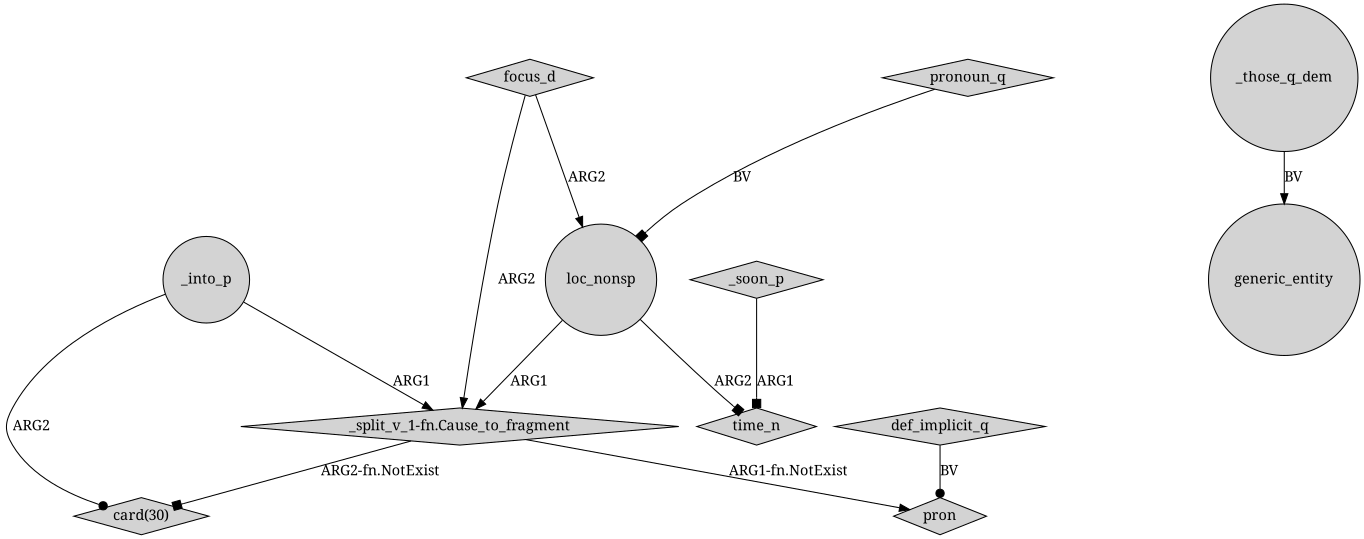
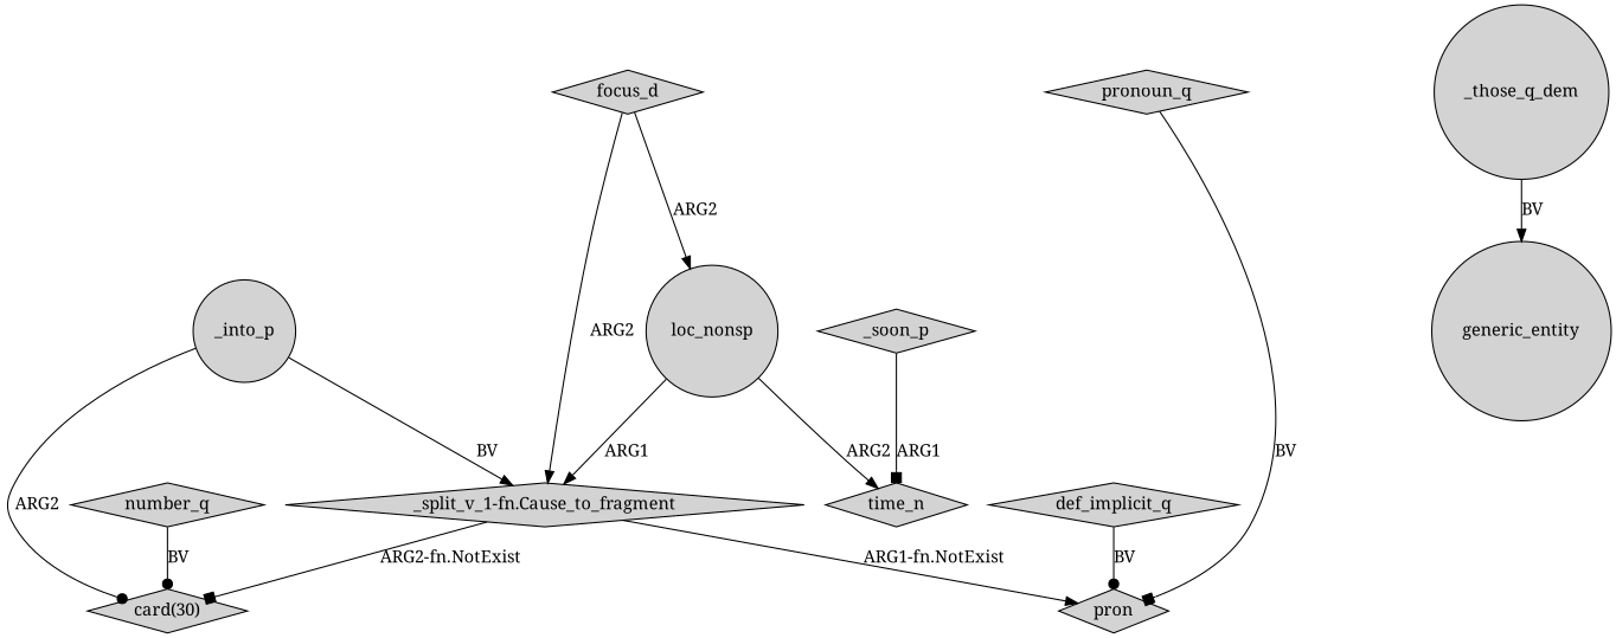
  digraph {
    fontname="Noto Serif"
    node [fontname="Noto Serif" shape=diamond style=filled]
    edge [arrowhead=normal fontname="Noto Serif"]
    loc_nonsp [shape=circle]
    focus_d
    "_split_v_1-fn.Cause_to_fragment"
    time_n
    "card(30)"
    pron
    _into_p [shape=circle]
    generic_entity [shape=circle]
    _soon_p
+   number_q
    _those_q_dem [shape=circle]
    def_implicit_q
    pronoun_q
    loc_nonsp -> "_split_v_1-fn.Cause_to_fragment" [label=ARG1]
-   loc_nonsp -> time_n [arrowhead=box label=ARG2]
+   loc_nonsp -> time_n [label=ARG2]
    focus_d -> loc_nonsp [label=ARG2]
    focus_d -> "_split_v_1-fn.Cause_to_fragment" [label=ARG2]
    "_split_v_1-fn.Cause_to_fragment" -> "card(30)" [arrowhead=box label="ARG2-fn.NotExist"]
    "_split_v_1-fn.Cause_to_fragment" -> pron [label="ARG1-fn.NotExist"]
-   _into_p -> "_split_v_1-fn.Cause_to_fragment" [label=ARG1]
+   _into_p -> "_split_v_1-fn.Cause_to_fragment" [label=BV]
    _into_p -> "card(30)" [arrowhead=dot label=ARG2]
    _soon_p -> time_n [arrowhead=box label=ARG1]
+   number_q -> "card(30)" [arrowhead=dot label=BV]
    _those_q_dem -> generic_entity [label=BV]
    def_implicit_q -> pron [arrowhead=dot label=BV]
-   pronoun_q -> loc_nonsp [arrowhead=box label=BV]
+   pronoun_q -> pron [arrowhead=box label=BV]
  }
